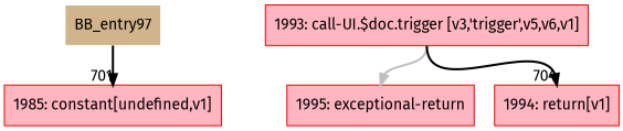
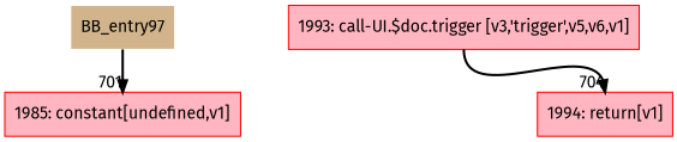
  digraph {
    fontname="Fira Sans"
    rankdir=TD
    node [color=red fillcolor=lightpink fontname="Fira Sans" shape=record style=filled]
    edge [fontname="Fira Sans" headport=n style=bold tailport=s]
    n1 [fillcolor=tan label=BB_entry97 shape=none]
    n2 [label="{1985: constant[undefined,v1]}"]
    n3 [label="{1993: call-UI.$doc.trigger [v3,'trigger',v5,v6,v1]}"]
-   n4 [label="{1995: exceptional-return}"]
    n5 [label="{1994: return[v1]}"]
    n1 -> n2 [headlabel="    701"]
-   n3 -> n4 [color=gray]
    n3 -> n5 [headlabel="      704"]
  }
